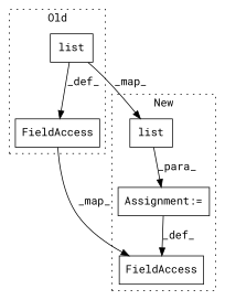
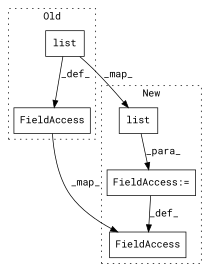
  digraph {
    fontname="Roboto Mono"
    node [a=32 l="5,1" shape=box fontname="Roboto Mono"]
    edge [fontname="Roboto Mono"]
    n1 [label=list s="300,328"]
    n2 [a=22 l=13 label=FieldAccess s=283]
    n3 [label=list s="198,226"]
-   n4 [a=7 l=2 label="Assignment:=" s=426]
+   n4 [a=7 l=2 label="FieldAccess:=" s=426]
    n5 [a=22 l=13 label=FieldAccess s=471]
    subgraph cluster_1 {
      label=Old
      style=dotted
      n1
      n2
    }
    subgraph cluster_2 {
      label=New
      style=dotted
      n3
      n4
      n5
    }
    n1 -> n2 [label=_def_]
    n1 -> n3 [label=_map_]
    n2 -> n5 [label=_map_]
    n3 -> n4 [label=_para_]
    n4 -> n5 [label=_def_]
  }
